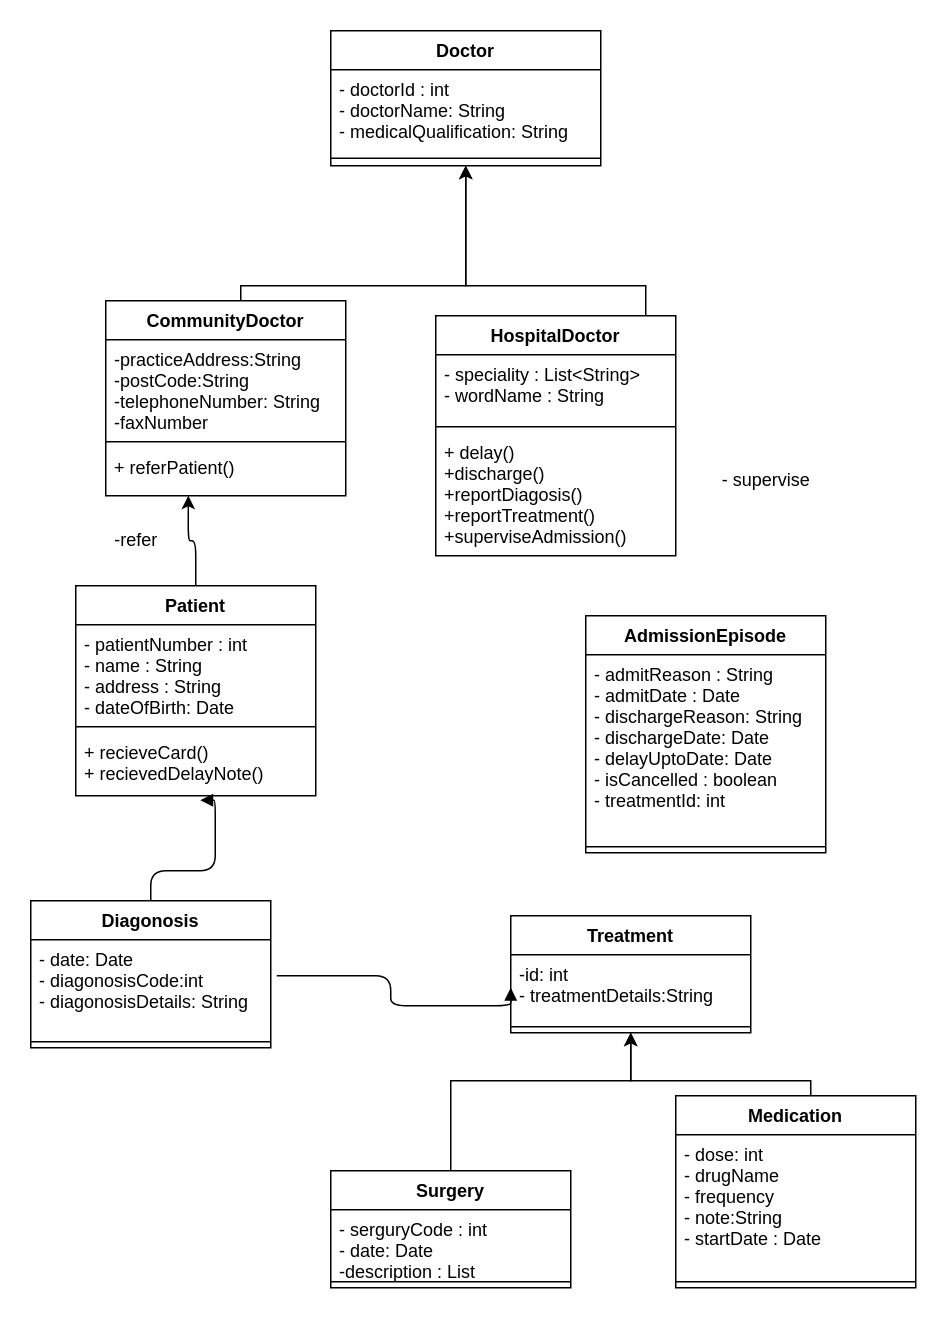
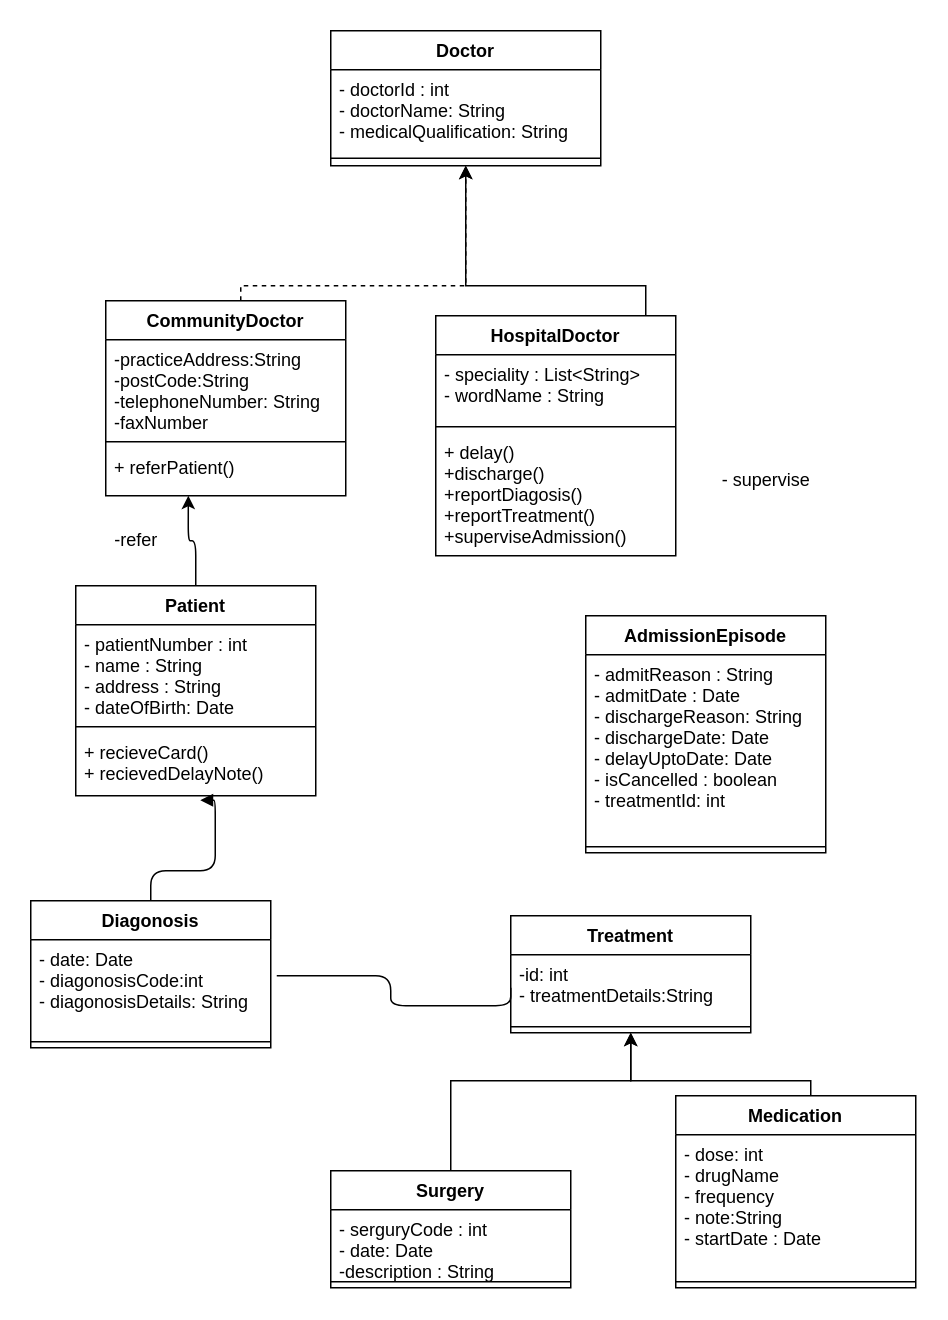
  <mxCell id="0" />
  <mxCell id="1" parent="0" />
  <mxCell id="2" value="Doctor" style="swimlane;fontStyle=1;align=center;verticalAlign=top;childLayout=stackLayout;horizontal=1;startSize=26;horizontalStack=0;resizeParent=1;resizeParentMax=0;resizeLast=0;collapsible=1;marginBottom=0;" parent="1" vertex="1"><mxGeometry x="220" y="20" width="180" height="90" as="geometry"><mxRectangle x="340" y="30" width="70" height="26" as="alternateBounds" /></mxGeometry></mxCell>
  <mxCell id="3" value="- doctorId : int&#10;- doctorName: String&#10;- medicalQualification: String" style="text;strokeColor=none;fillColor=none;align=left;verticalAlign=top;spacingLeft=4;spacingRight=4;overflow=hidden;rotatable=0;points=[[0,0.5],[1,0.5]];portConstraint=eastwest;" parent="2" vertex="1"><mxGeometry y="26" width="180" height="54" as="geometry" /></mxCell>
  <mxCell id="4" value="" style="line;strokeWidth=1;fillColor=none;align=left;verticalAlign=middle;spacingTop=-1;spacingLeft=3;spacingRight=3;rotatable=0;labelPosition=right;points=[];portConstraint=eastwest;" parent="2" vertex="1"><mxGeometry y="80" width="180" height="10" as="geometry" /></mxCell>
- <mxCell id="5" style="edgeStyle=orthogonalEdgeStyle;rounded=0;orthogonalLoop=1;jettySize=auto;html=1;exitX=0.5;exitY=0;exitDx=0;exitDy=0;entryX=0.5;entryY=1;entryDx=0;entryDy=0;" edge="1" parent="1" source="6" target="2"><mxGeometry relative="1" as="geometry"><mxPoint x="285.9" y="146.34" as="targetPoint" /><Array as="points"><mxPoint x="115" y="220" /><mxPoint x="160" y="220" /><mxPoint x="160" y="190" /><mxPoint x="310" y="190" /></Array></mxGeometry></mxCell>
+ <mxCell id="5" style="edgeStyle=orthogonalEdgeStyle;rounded=0;orthogonalLoop=1;jettySize=auto;html=1;exitX=0.5;exitY=0;exitDx=0;exitDy=0;entryX=0.5;entryY=1;entryDx=0;entryDy=0;dashed=1;" edge="1" parent="1" source="6" target="2"><mxGeometry relative="1" as="geometry"><mxPoint x="285.9" y="146.34" as="targetPoint" /><Array as="points"><mxPoint x="115" y="220" /><mxPoint x="160" y="220" /><mxPoint x="160" y="190" /><mxPoint x="310" y="190" /></Array></mxGeometry></mxCell>
  <mxCell id="6" value="CommunityDoctor" style="swimlane;fontStyle=1;align=center;verticalAlign=top;childLayout=stackLayout;horizontal=1;startSize=26;horizontalStack=0;resizeParent=1;resizeParentMax=0;resizeLast=0;collapsible=1;marginBottom=0;" parent="1" vertex="1"><mxGeometry x="70" y="200" width="160" height="130" as="geometry" /></mxCell>
  <mxCell id="7" value="-practiceAddress:String&#10;-postCode:String&#10;-telephoneNumber: String&#10;-faxNumber" style="text;strokeColor=none;fillColor=none;align=left;verticalAlign=top;spacingLeft=4;spacingRight=4;overflow=hidden;rotatable=0;points=[[0,0.5],[1,0.5]];portConstraint=eastwest;" vertex="1" parent="6"><mxGeometry y="26" width="160" height="64" as="geometry" /></mxCell>
  <mxCell id="8" value="" style="line;strokeWidth=1;fillColor=none;align=left;verticalAlign=middle;spacingTop=-1;spacingLeft=3;spacingRight=3;rotatable=0;labelPosition=right;points=[];portConstraint=eastwest;" parent="6" vertex="1"><mxGeometry y="90" width="160" height="8" as="geometry" /></mxCell>
  <mxCell id="9" value="+ referPatient()&#10;" style="text;strokeColor=none;fillColor=none;align=left;verticalAlign=top;spacingLeft=4;spacingRight=4;overflow=hidden;rotatable=0;points=[[0,0.5],[1,0.5]];portConstraint=eastwest;" parent="6" vertex="1"><mxGeometry y="98" width="160" height="32" as="geometry" /></mxCell>
  <mxCell id="10" style="edgeStyle=orthogonalEdgeStyle;rounded=0;orthogonalLoop=1;jettySize=auto;html=1;exitX=0.5;exitY=0;exitDx=0;exitDy=0;entryX=0.5;entryY=1;entryDx=0;entryDy=0;" edge="1" parent="1" source="11" target="2"><mxGeometry relative="1" as="geometry"><mxPoint x="283.38" y="147.172" as="targetPoint" /><Array as="points"><mxPoint x="430" y="210" /><mxPoint x="430" y="190" /><mxPoint x="310" y="190" /></Array></mxGeometry></mxCell>
  <mxCell id="11" value="HospitalDoctor" style="swimlane;fontStyle=1;align=center;verticalAlign=top;childLayout=stackLayout;horizontal=1;startSize=26;horizontalStack=0;resizeParent=1;resizeParentMax=0;resizeLast=0;collapsible=1;marginBottom=0;" parent="1" vertex="1"><mxGeometry x="290" y="210" width="160" height="160" as="geometry"><mxRectangle x="410" y="180" width="70" height="26" as="alternateBounds" /></mxGeometry></mxCell>
  <mxCell id="12" value="- speciality : List&lt;String&gt;&#10;- wordName : String" style="text;strokeColor=none;fillColor=none;align=left;verticalAlign=top;spacingLeft=4;spacingRight=4;overflow=hidden;rotatable=0;points=[[0,0.5],[1,0.5]];portConstraint=eastwest;" parent="11" vertex="1"><mxGeometry y="26" width="160" height="44" as="geometry" /></mxCell>
  <mxCell id="13" value="" style="line;strokeWidth=1;fillColor=none;align=left;verticalAlign=middle;spacingTop=-1;spacingLeft=3;spacingRight=3;rotatable=0;labelPosition=right;points=[];portConstraint=eastwest;" parent="11" vertex="1"><mxGeometry y="70" width="160" height="8" as="geometry" /></mxCell>
  <mxCell id="14" value="+ delay()&#10;+discharge()&#10;+reportDiagosis()&#10;+reportTreatment()&#10;+superviseAdmission()" style="text;strokeColor=none;fillColor=none;align=left;verticalAlign=top;spacingLeft=4;spacingRight=4;overflow=hidden;rotatable=0;points=[[0,0.5],[1,0.5]];portConstraint=eastwest;" parent="11" vertex="1"><mxGeometry y="78" width="160" height="82" as="geometry" /></mxCell>
  <mxCell id="15" value="Patient" style="swimlane;fontStyle=1;align=center;verticalAlign=top;childLayout=stackLayout;horizontal=1;startSize=26;horizontalStack=0;resizeParent=1;resizeParentMax=0;resizeLast=0;collapsible=1;marginBottom=0;" parent="1" vertex="1"><mxGeometry x="50" y="390" width="160" height="140" as="geometry"><mxRectangle x="410" y="180" width="70" height="26" as="alternateBounds" /></mxGeometry></mxCell>
  <mxCell id="16" value="- patientNumber : int&#10;- name : String&#10;- address : String&#10;- dateOfBirth: Date" style="text;strokeColor=none;fillColor=none;align=left;verticalAlign=top;spacingLeft=4;spacingRight=4;overflow=hidden;rotatable=0;points=[[0,0.5],[1,0.5]];portConstraint=eastwest;" parent="15" vertex="1"><mxGeometry y="26" width="160" height="64" as="geometry" /></mxCell>
  <mxCell id="17" value="" style="line;strokeWidth=1;fillColor=none;align=left;verticalAlign=middle;spacingTop=-1;spacingLeft=3;spacingRight=3;rotatable=0;labelPosition=right;points=[];portConstraint=eastwest;" parent="15" vertex="1"><mxGeometry y="90" width="160" height="8" as="geometry" /></mxCell>
  <mxCell id="18" value="+ recieveCard()&#10;+ recievedDelayNote()" style="text;strokeColor=none;fillColor=none;align=left;verticalAlign=top;spacingLeft=4;spacingRight=4;overflow=hidden;rotatable=0;points=[[0,0.5],[1,0.5]];portConstraint=eastwest;" parent="15" vertex="1"><mxGeometry y="98" width="160" height="42" as="geometry" /></mxCell>
  <mxCell id="19" value="AdmissionEpisode" style="swimlane;fontStyle=1;align=center;verticalAlign=top;childLayout=stackLayout;horizontal=1;startSize=26;horizontalStack=0;resizeParent=1;resizeParentMax=0;resizeLast=0;collapsible=1;marginBottom=0;" parent="1" vertex="1"><mxGeometry x="390" y="410" width="160" height="158" as="geometry"><mxRectangle x="410" y="180" width="70" height="26" as="alternateBounds" /></mxGeometry></mxCell>
  <mxCell id="20" value="- admitReason : String&#10;- admitDate : Date&#10;- dischargeReason: String&#10;- dischargeDate: Date&#10;- delayUptoDate: Date&#10;- isCancelled : boolean&#10;- treatmentId: int" style="text;strokeColor=none;fillColor=none;align=left;verticalAlign=top;spacingLeft=4;spacingRight=4;overflow=hidden;rotatable=0;points=[[0,0.5],[1,0.5]];portConstraint=eastwest;" parent="19" vertex="1"><mxGeometry y="26" width="160" height="124" as="geometry" /></mxCell>
  <mxCell id="21" value="" style="line;strokeWidth=1;fillColor=none;align=left;verticalAlign=middle;spacingTop=-1;spacingLeft=3;spacingRight=3;rotatable=0;labelPosition=right;points=[];portConstraint=eastwest;" parent="19" vertex="1"><mxGeometry y="150" width="160" height="8" as="geometry" /></mxCell>
  <mxCell id="22" value="Diagonosis" style="swimlane;fontStyle=1;align=center;verticalAlign=top;childLayout=stackLayout;horizontal=1;startSize=26;horizontalStack=0;resizeParent=1;resizeParentMax=0;resizeLast=0;collapsible=1;marginBottom=0;" vertex="1" parent="1"><mxGeometry x="20" y="600" width="160" height="98" as="geometry"><mxRectangle x="410" y="180" width="70" height="26" as="alternateBounds" /></mxGeometry></mxCell>
  <mxCell id="23" value="- date: Date&#10;- diagonosisCode:int&#10;- diagonosisDetails: String" style="text;strokeColor=none;fillColor=none;align=left;verticalAlign=top;spacingLeft=4;spacingRight=4;overflow=hidden;rotatable=0;points=[[0,0.5],[1,0.5]];portConstraint=eastwest;" vertex="1" parent="22"><mxGeometry y="26" width="160" height="64" as="geometry" /></mxCell>
  <mxCell id="24" value="" style="line;strokeWidth=1;fillColor=none;align=left;verticalAlign=middle;spacingTop=-1;spacingLeft=3;spacingRight=3;rotatable=0;labelPosition=right;points=[];portConstraint=eastwest;" vertex="1" parent="22"><mxGeometry y="90" width="160" height="8" as="geometry" /></mxCell>
  <mxCell id="25" value="Treatment" style="swimlane;fontStyle=1;align=center;verticalAlign=top;childLayout=stackLayout;horizontal=1;startSize=26;horizontalStack=0;resizeParent=1;resizeParentMax=0;resizeLast=0;collapsible=1;marginBottom=0;" vertex="1" parent="1"><mxGeometry x="340" y="610" width="160" height="78" as="geometry"><mxRectangle x="410" y="180" width="70" height="26" as="alternateBounds" /></mxGeometry></mxCell>
  <mxCell id="26" value="-id: int&#10;- treatmentDetails:String" style="text;strokeColor=none;fillColor=none;align=left;verticalAlign=top;spacingLeft=4;spacingRight=4;overflow=hidden;rotatable=0;points=[[0,0.5],[1,0.5]];portConstraint=eastwest;" vertex="1" parent="25"><mxGeometry y="26" width="160" height="44" as="geometry" /></mxCell>
  <mxCell id="27" value="" style="line;strokeWidth=1;fillColor=none;align=left;verticalAlign=middle;spacingTop=-1;spacingLeft=3;spacingRight=3;rotatable=0;labelPosition=right;points=[];portConstraint=eastwest;" vertex="1" parent="25"><mxGeometry y="70" width="160" height="8" as="geometry" /></mxCell>
  <mxCell id="28" style="edgeStyle=orthogonalEdgeStyle;rounded=0;orthogonalLoop=1;jettySize=auto;html=1;exitX=0.5;exitY=0;exitDx=0;exitDy=0;entryX=0.5;entryY=1;entryDx=0;entryDy=0;" edge="1" parent="1" source="29" target="25"><mxGeometry relative="1" as="geometry"><Array as="points"><mxPoint x="300" y="775" /><mxPoint x="300" y="720" /><mxPoint x="420" y="720" /></Array></mxGeometry></mxCell>
  <mxCell id="29" value="Surgery" style="swimlane;fontStyle=1;align=center;verticalAlign=top;childLayout=stackLayout;horizontal=1;startSize=26;horizontalStack=0;resizeParent=1;resizeParentMax=0;resizeLast=0;collapsible=1;marginBottom=0;" vertex="1" parent="1"><mxGeometry x="220" y="780" width="160" height="78" as="geometry"><mxRectangle x="410" y="180" width="70" height="26" as="alternateBounds" /></mxGeometry></mxCell>
- <mxCell id="30" value="- serguryCode : int&#10;- date: Date&#10;-description : List" style="text;strokeColor=none;fillColor=none;align=left;verticalAlign=top;spacingLeft=4;spacingRight=4;overflow=hidden;rotatable=0;points=[[0,0.5],[1,0.5]];portConstraint=eastwest;" vertex="1" parent="29"><mxGeometry y="26" width="160" height="44" as="geometry" /></mxCell>
+ <mxCell id="30" value="- serguryCode : int&#10;- date: Date&#10;-description : String" style="text;strokeColor=none;fillColor=none;align=left;verticalAlign=top;spacingLeft=4;spacingRight=4;overflow=hidden;rotatable=0;points=[[0,0.5],[1,0.5]];portConstraint=eastwest;" vertex="1" parent="29"><mxGeometry y="26" width="160" height="44" as="geometry" /></mxCell>
  <mxCell id="31" value="" style="line;strokeWidth=1;fillColor=none;align=left;verticalAlign=middle;spacingTop=-1;spacingLeft=3;spacingRight=3;rotatable=0;labelPosition=right;points=[];portConstraint=eastwest;" vertex="1" parent="29"><mxGeometry y="70" width="160" height="8" as="geometry" /></mxCell>
  <mxCell id="32" style="edgeStyle=orthogonalEdgeStyle;rounded=0;orthogonalLoop=1;jettySize=auto;html=1;exitX=0.5;exitY=0;exitDx=0;exitDy=0;" edge="1" parent="1" source="33" target="27"><mxGeometry relative="1" as="geometry"><Array as="points"><mxPoint x="540" y="750" /><mxPoint x="540" y="720" /><mxPoint x="420" y="720" /></Array></mxGeometry></mxCell>
  <mxCell id="33" value="Medication" style="swimlane;fontStyle=1;align=center;verticalAlign=top;childLayout=stackLayout;horizontal=1;startSize=26;horizontalStack=0;resizeParent=1;resizeParentMax=0;resizeLast=0;collapsible=1;marginBottom=0;" vertex="1" parent="1"><mxGeometry x="450" y="730" width="160" height="128" as="geometry"><mxRectangle x="410" y="180" width="70" height="26" as="alternateBounds" /></mxGeometry></mxCell>
  <mxCell id="34" value="- dose: int&#10;- drugName&#10;- frequency&#10;- note:String&#10;- startDate : Date" style="text;strokeColor=none;fillColor=none;align=left;verticalAlign=top;spacingLeft=4;spacingRight=4;overflow=hidden;rotatable=0;points=[[0,0.5],[1,0.5]];portConstraint=eastwest;" vertex="1" parent="33"><mxGeometry y="26" width="160" height="94" as="geometry" /></mxCell>
  <mxCell id="35" value="" style="line;strokeWidth=1;fillColor=none;align=left;verticalAlign=middle;spacingTop=-1;spacingLeft=3;spacingRight=3;rotatable=0;labelPosition=right;points=[];portConstraint=eastwest;" vertex="1" parent="33"><mxGeometry y="120" width="160" height="8" as="geometry" /></mxCell>
  <mxCell id="36" value="" style="endArrow=classic;html=1;edgeStyle=orthogonalEdgeStyle;entryX=0.344;entryY=1;entryDx=0;entryDy=0;entryPerimeter=0;exitX=0.5;exitY=0;exitDx=0;exitDy=0;" edge="1" parent="1" source="15" target="9"><mxGeometry width="50" height="50" relative="1" as="geometry"><mxPoint x="190" y="400" as="sourcePoint" /><mxPoint x="240" y="350" as="targetPoint" /></mxGeometry></mxCell>
- <mxCell id="37" value="" style="endArrow=block;html=1;edgeStyle=orthogonalEdgeStyle;exitX=1.025;exitY=0.375;exitDx=0;exitDy=0;exitPerimeter=0;entryX=0;entryY=0.5;entryDx=0;entryDy=0;" edge="1" parent="1" source="23" target="26"><mxGeometry width="50" height="50" relative="1" as="geometry"><mxPoint x="560" y="550" as="sourcePoint" /><mxPoint x="280" y="640" as="targetPoint" /><Array as="points"><mxPoint x="260" y="650" /><mxPoint x="260" y="670" /><mxPoint x="340" y="670" /></Array></mxGeometry></mxCell>
+ <mxCell id="37" value="" style="endArrow=none;html=1;edgeStyle=orthogonalEdgeStyle;exitX=1.025;exitY=0.375;exitDx=0;exitDy=0;exitPerimeter=0;entryX=0;entryY=0.5;entryDx=0;entryDy=0;" edge="1" parent="1" source="23" target="26"><mxGeometry width="50" height="50" relative="1" as="geometry"><mxPoint x="560" y="550" as="sourcePoint" /><mxPoint x="280" y="640" as="targetPoint" /><Array as="points"><mxPoint x="260" y="650" /><mxPoint x="260" y="670" /><mxPoint x="340" y="670" /></Array></mxGeometry></mxCell>
  <mxCell id="38" value="" style="endArrow=block;html=1;edgeStyle=orthogonalEdgeStyle;exitX=0.5;exitY=0;exitDx=0;exitDy=0;entryX=0.519;entryY=1.071;entryDx=0;entryDy=0;entryPerimeter=0;" edge="1" parent="1" source="22" target="18"><mxGeometry width="50" height="50" relative="1" as="geometry"><mxPoint x="250" y="560" as="sourcePoint" /><mxPoint x="230" y="530" as="targetPoint" /><Array as="points"><mxPoint x="100" y="580" /><mxPoint x="143" y="580" /></Array></mxGeometry></mxCell>
  <mxCell id="39" value="-refer" style="text;html=1;align=center;verticalAlign=middle;resizable=0;points=[];autosize=1;strokeColor=none;" vertex="1" parent="1"><mxGeometry x="70" y="350" width="40" height="20" as="geometry" /></mxCell>
  <mxCell id="40" value="- supervise" style="text;html=1;align=center;verticalAlign=middle;resizable=0;points=[];autosize=1;strokeColor=none;" vertex="1" parent="1"><mxGeometry x="475" y="310" width="70" height="20" as="geometry" /></mxCell>
